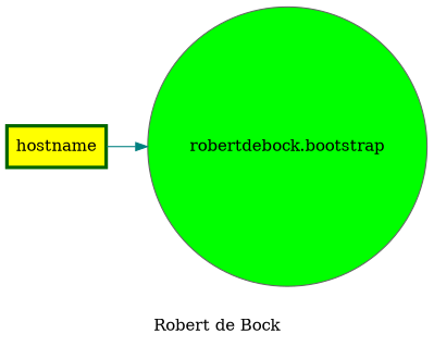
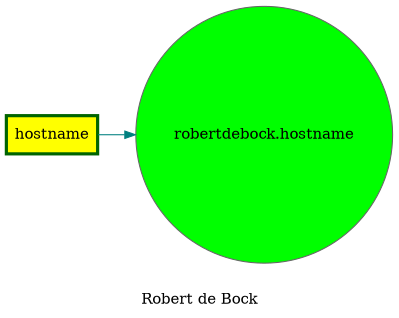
  digraph {
    label="Robert de Bock"
    rankdir=LR
    node [style=filled]
    hostname [fillcolor=yellow penwidth=3 color=darkgreen shape=box]
-   "robertdebock.bootstrap" [fillcolor=green color=gray40 shape=circle]
+   "robertdebock.bootstrap" [fillcolor=green color=gray40 shape=circle label="robertdebock.hostname"]
    hostname -> "robertdebock.bootstrap" [color=teal]
  }
